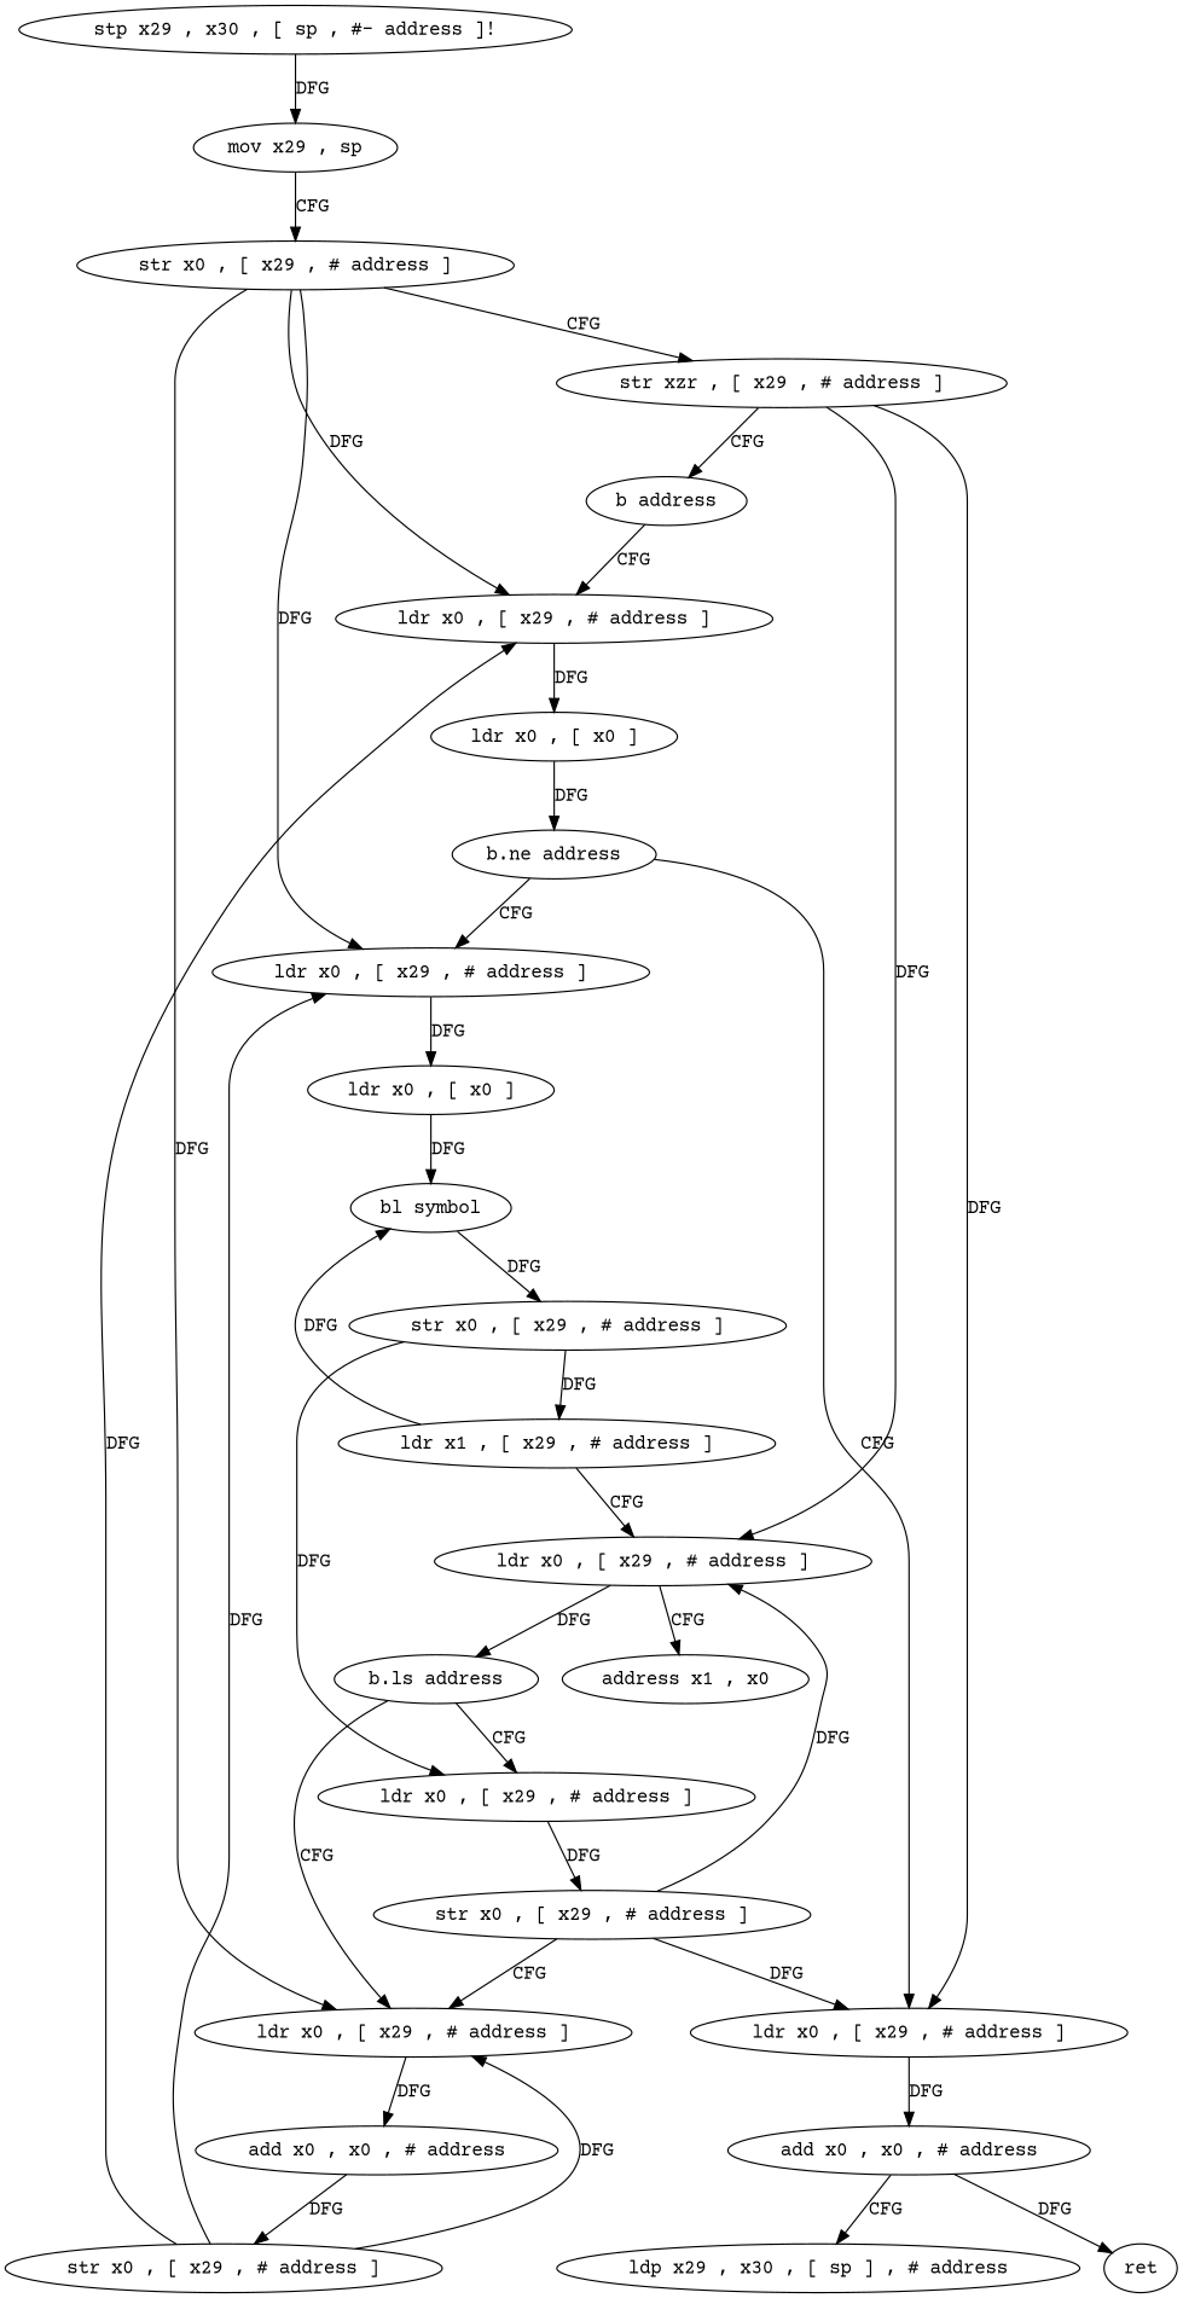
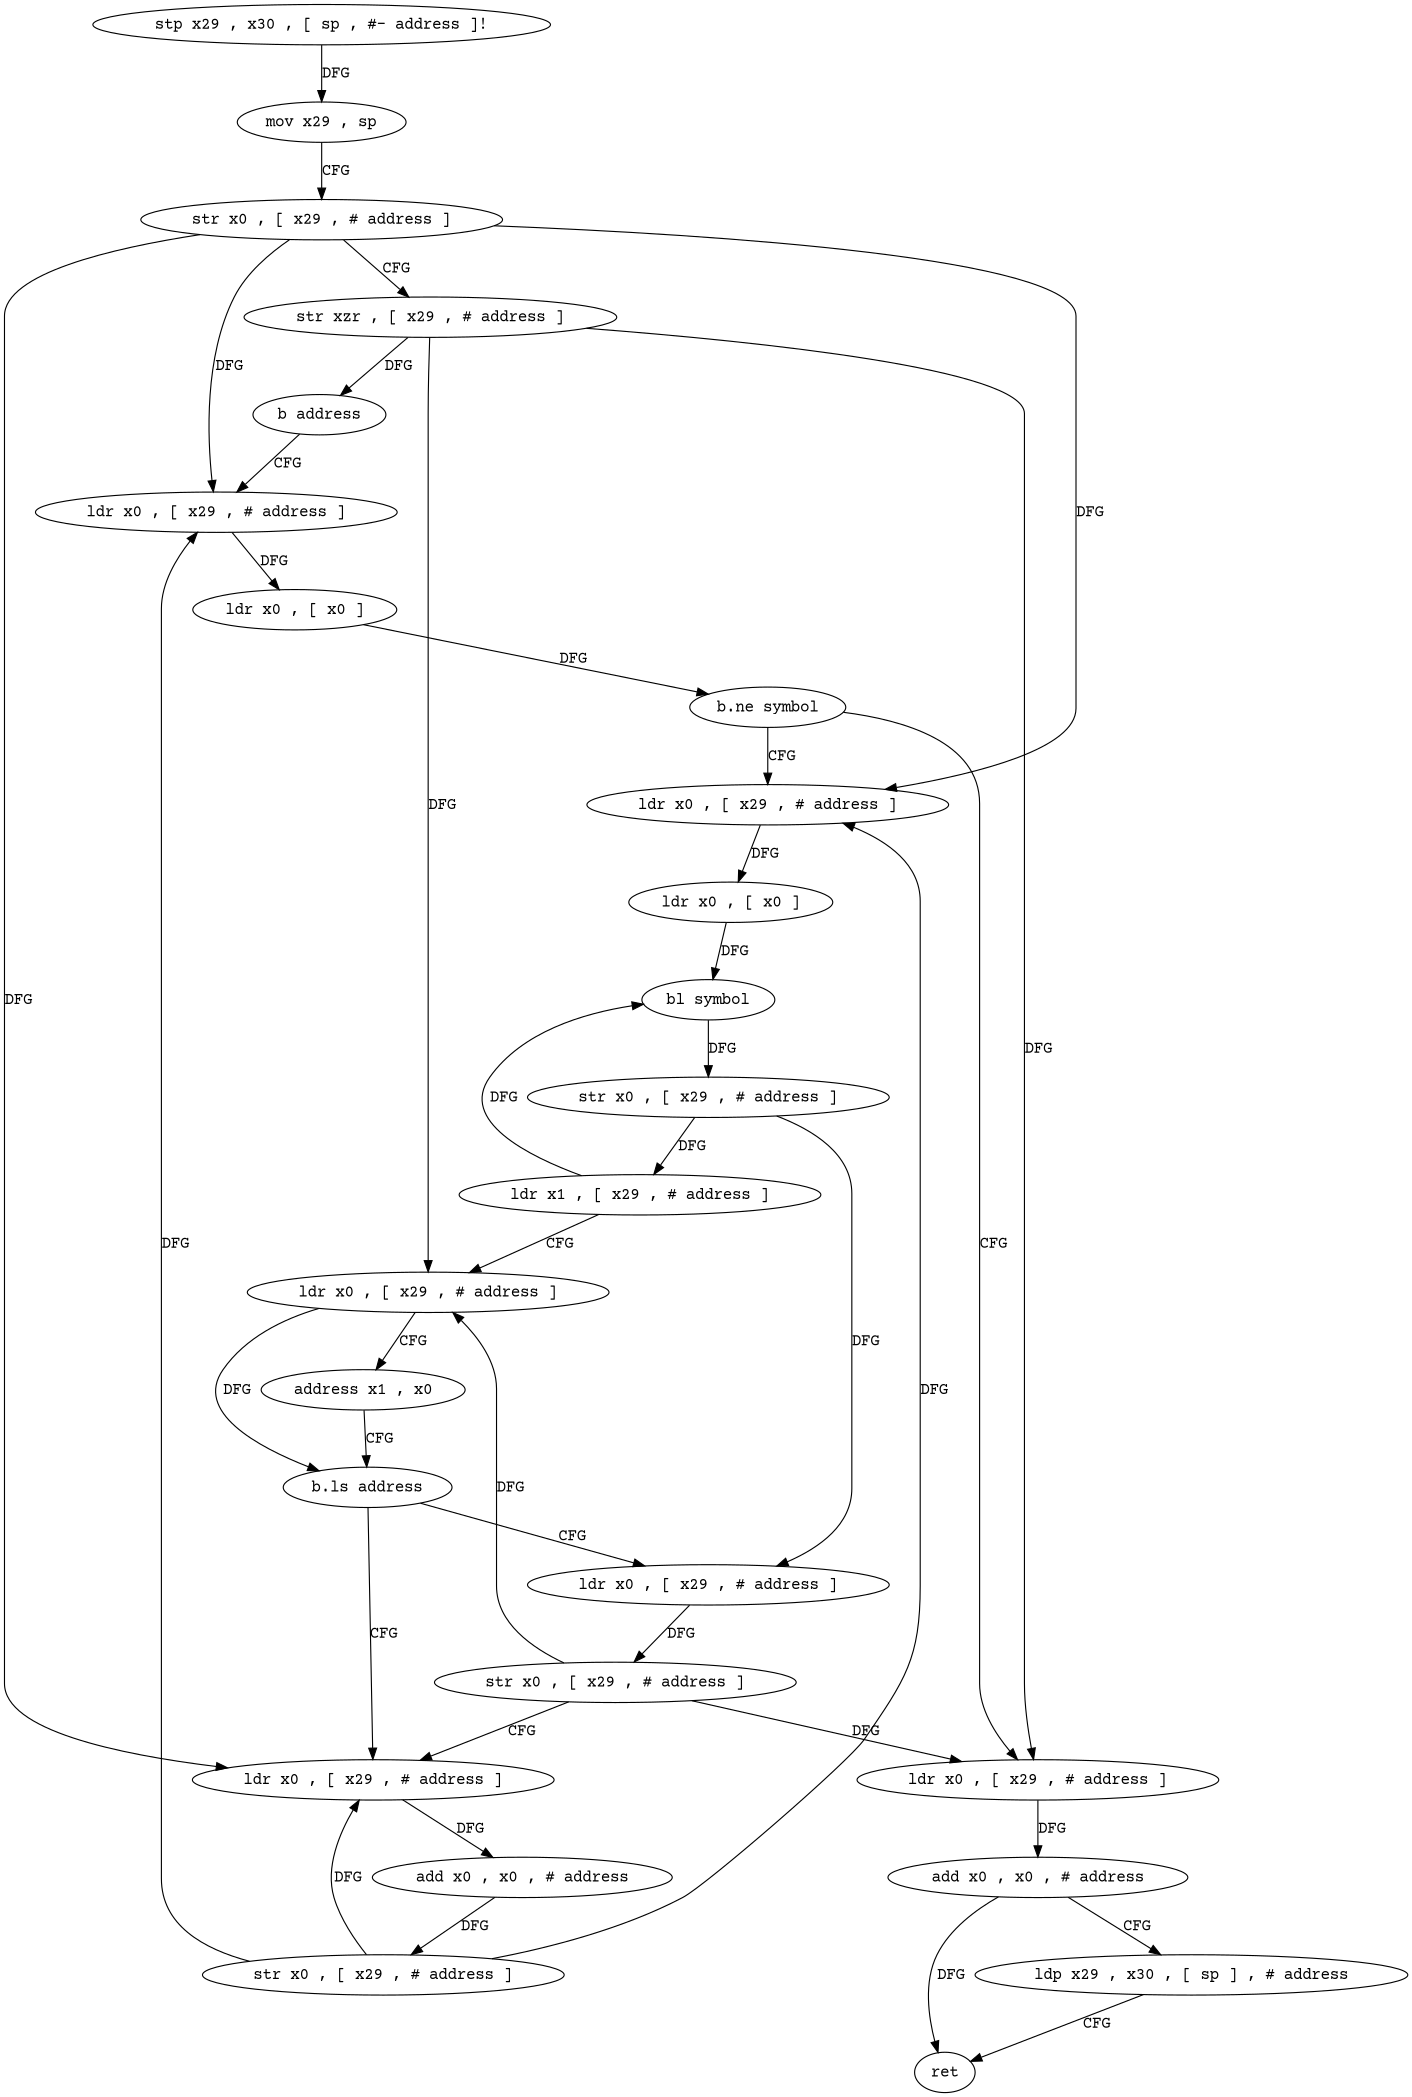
  digraph {
    fontname="Courier Prime"
    node [fontname="Courier Prime"]
    edge [fontname="Courier Prime"]
    n1 [label="stp x29 , x30 , [ sp , #- address ]!"]
    n2 [label="mov x29 , sp"]
    n3 [label="str x0 , [ x29 , # address ]"]
    n4 [label="str xzr , [ x29 , # address ]"]
    n5 [label="ldr x0 , [ x29 , # address ]"]
    n6 [label="ldr x0 , [ x29 , # address ]"]
    n7 [label="ldr x0 , [ x29 , # address ]"]
    n8 [label="b address"]
    n9 [label="ldr x0 , [ x29 , # address ]"]
    n10 [label="ldr x0 , [ x29 , # address ]"]
    n11 [label="ldr x0 , [ x0 ]"]
    n12 [label="ldr x0 , [ x0 ]"]
    n13 [label="add x0 , x0 , # address"]
    n14 [label="add x0 , x0 , # address"]
    n15 [label="b.ls address"]
    n16 [label="address x1 , x0"]
-   n17 [label="b.ne address"]
+   n17 [label="b.ne symbol"]
    n18 [label="bl symbol"]
    n19 [label="ldp x29 , x30 , [ sp ] , # address"]
    n20 [label=ret]
    n21 [label="str x0 , [ x29 , # address ]"]
    n22 [label="ldr x1 , [ x29 , # address ]"]
    n23 [label="ldr x0 , [ x29 , # address ]"]
    n24 [label="str x0 , [ x29 , # address ]"]
    n25 [label="str x0 , [ x29 , # address ]"]
    n1 -> n2 [label=DFG]
    n2 -> n3 [label=CFG]
    n3 -> n4 [label=CFG]
    n3 -> n5 [label=DFG]
    n3 -> n6 [label=DFG]
    n3 -> n7 [label=DFG]
-   n4 -> n8 [label=CFG]
+   n4 -> n8 [label=DFG]
    n4 -> n9 [label=DFG]
    n4 -> n10 [label=DFG]
    n5 -> n11 [label=DFG]
    n6 -> n12 [label=DFG]
    n7 -> n13 [label=DFG]
    n8 -> n5 [label=CFG]
    n9 -> n14 [label=DFG]
    n10 -> n15 [label=DFG]
    n10 -> n16 [label=CFG]
    n11 -> n17 [label=DFG]
    n12 -> n18 [label=DFG]
    n13 -> n25 [label=DFG]
    n14 -> n19 [label=CFG]
    n14 -> n20 [label=DFG]
    n15 -> n7 [label=CFG]
    n15 -> n23 [label=CFG]
+   n16 -> n15 [label=CFG]
    n17 -> n6 [label=CFG]
    n17 -> n9 [label=CFG]
    n18 -> n21 [label=DFG]
+   n19 -> n20 [label=CFG]
    n21 -> n22 [label=DFG]
    n21 -> n23 [label=DFG]
    n22 -> n10 [label=CFG]
    n22 -> n18 [label=DFG]
    n23 -> n24 [label=DFG]
    n24 -> n7 [label=CFG]
    n24 -> n9 [label=DFG]
    n24 -> n10 [label=DFG]
    n25 -> n5 [label=DFG]
    n25 -> n6 [label=DFG]
    n25 -> n7 [label=DFG]
  }
